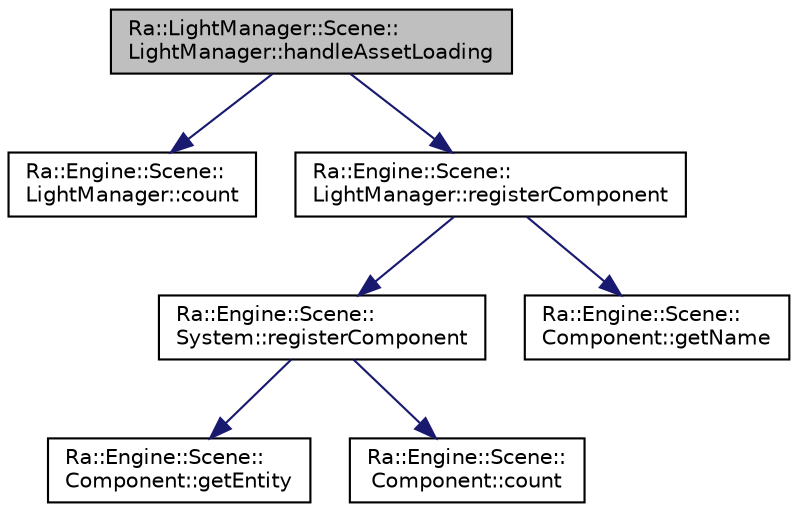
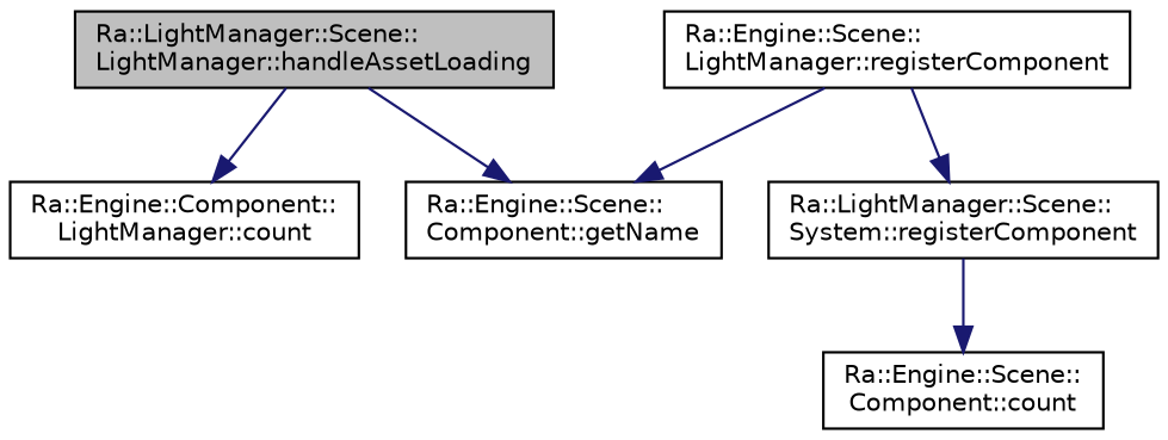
  digraph {
    rankdir=TB
    node [color=black fillcolor=white fontname=Helvetica fontsize=10 shape=record style=filled]
    edge [color=midnightblue fontname=Helvetica fontsize=10 labelfontname=Helvetica labelfontsize=10 style=solid]
    n1 [fillcolor=grey75 fontcolor=black height=0.2 label="Ra::LightManager::Scene::\lLightManager::handleAssetLoading" width=0.4]
-   n2 [height=0.2 label="Ra::Engine::Scene::\lLightManager::count" width=0.4]
+   n2 [height=0.2 label="Ra::Engine::Component::\lLightManager::count" width=0.4]
    n3 [height=0.2 label="Ra::Engine::Scene::\lLightManager::registerComponent" width=0.4]
-   n4 [height=0.2 label="Ra::Engine::Scene::\lSystem::registerComponent" width=0.4]
+   n4 [height=0.2 label="Ra::LightManager::Scene::\lSystem::registerComponent" width=0.4]
    n5 [height=0.2 label="Ra::Engine::Scene::\lComponent::getName" width=0.4]
-   n6 [height=0.2 label="Ra::Engine::Scene::\lComponent::getEntity" width=0.4]
    n7 [height=0.2 label="Ra::Engine::Scene::\lComponent::count" width=0.4]
    n1 -> n2
-   n1 -> n3
+   n1 -> n5
    n3 -> n4
    n3 -> n5
-   n4 -> n6
    n4 -> n7
  }
